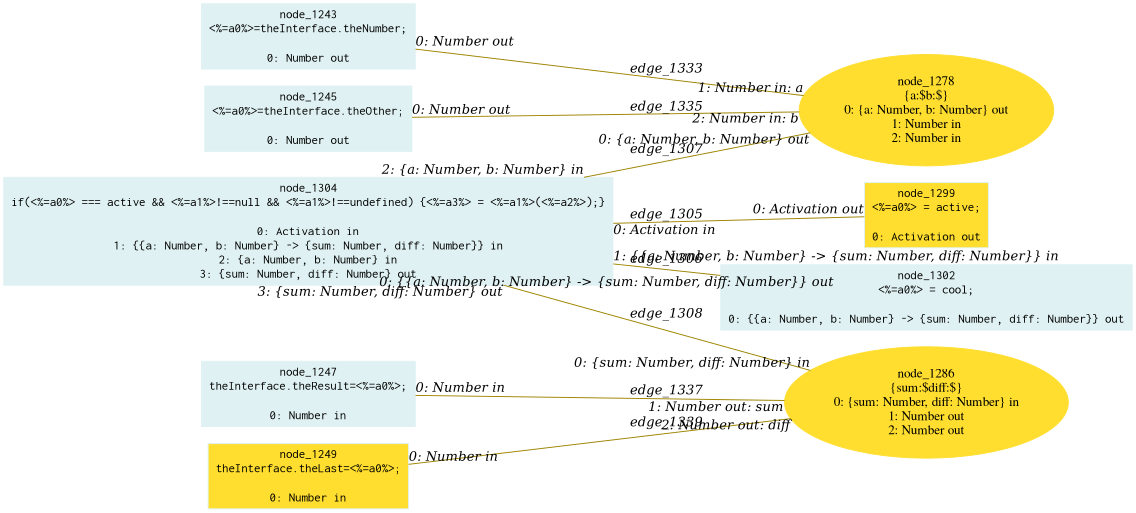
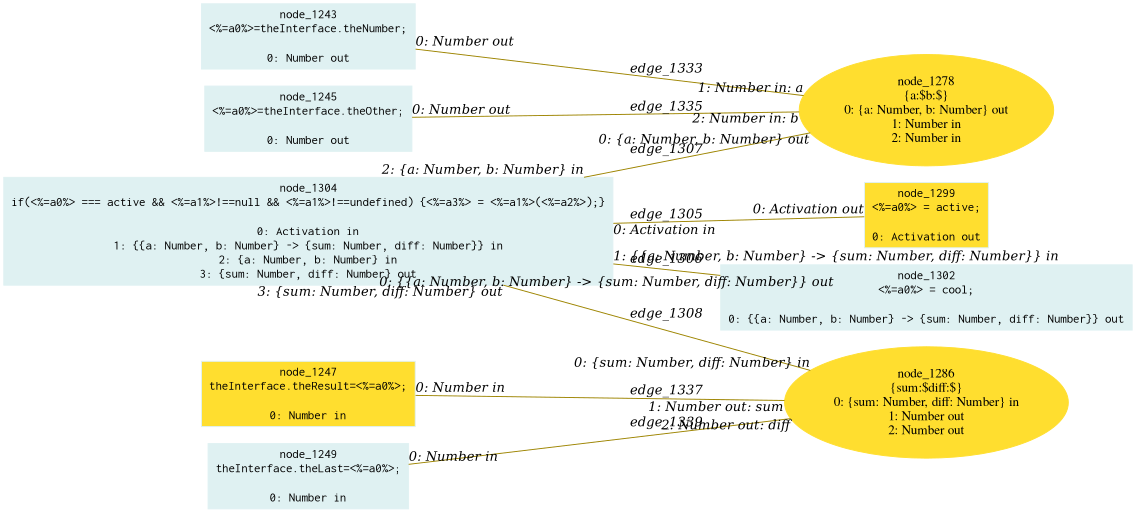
  digraph {
    rankdir=LR
    node [color="#dff1f2" fontname=Courier shape=box style=filled]
    edge [arrowHead=none arrowsize=1 color="#9d8400" dir=none fontname="Times-Italic" taillabel="0: Number out"]
    n1 [label="node_1243\n<%=a0%>=theInterface.theNumber;\n\n0: Number out"]
    n2 [color="#ffde2f" fontname=Times label="node_1278\n{a:$b:$}\n0: {a: Number, b: Number} out\n1: Number in\n2: Number in" shape=ellipse]
    n3 [label="node_1245\n<%=a0%>=theInterface.theOther;\n\n0: Number out"]
-   n4 [label="node_1247\ntheInterface.theResult=<%=a0%>;\n\n0: Number in"]
+   n4 [label="node_1247\ntheInterface.theResult=<%=a0%>;\n\n0: Number in" fillcolor="#ffde2f"]
    n5 [color="#ffde2f" fontname=Times label="node_1286\n{sum:$diff:$}\n0: {sum: Number, diff: Number} in\n1: Number out\n2: Number out" shape=ellipse]
-   n6 [label="node_1249\ntheInterface.theLast=<%=a0%>;\n\n0: Number in" fillcolor="#ffde2f"]
+   n6 [label="node_1249\ntheInterface.theLast=<%=a0%>;\n\n0: Number in"]
    n7 [fillcolor="#ffde2f" label="node_1299\n<%=a0%> = active;\n\n0: Activation out"]
    n8 [label="node_1302\n<%=a0%> = cool;\n\n0: {{a: Number, b: Number} -> {sum: Number, diff: Number}} out"]
    n9 [label="node_1304\nif(<%=a0%> === active && <%=a1%>!==null && <%=a1%>!==undefined) {<%=a3%> = <%=a1%>(<%=a2%>);}\n\n0: Activation in\n1: {{a: Number, b: Number} -> {sum: Number, diff: Number}} in\n2: {a: Number, b: Number} in\n3: {sum: Number, diff: Number} out"]
    n1 -> n2 [headlabel="1: Number in: a" label=edge_1333]
    n3 -> n2 [headlabel="2: Number in: b" label=edge_1335]
    n4 -> n5 [headlabel="1: Number out: sum" label=edge_1337 taillabel="0: Number in"]
    n6 -> n5 [headlabel="2: Number out: diff" label=edge_1339 taillabel="0: Number in"]
    n9 -> n2 [headlabel="0: {a: Number, b: Number} out" label=edge_1307 taillabel="2: {a: Number, b: Number} in"]
    n9 -> n5 [headlabel="0: {sum: Number, diff: Number} in" label=edge_1308 taillabel="3: {sum: Number, diff: Number} out"]
    n9 -> n7 [headlabel="0: Activation out" label=edge_1305 taillabel="0: Activation in"]
    n9 -> n8 [headlabel="0: {{a: Number, b: Number} -> {sum: Number, diff: Number}} out" label=edge_1306 taillabel="1: {{a: Number, b: Number} -> {sum: Number, diff: Number}} in"]
  }
